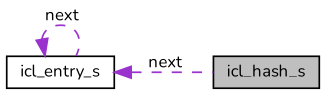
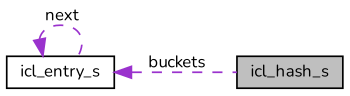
  digraph {
    rankdir=LR
    fontname=Nunito
    node [color=black fontname=Nunito fontsize=10 shape=record style=filled]
    edge [color=darkorchid3 dir=back fontname=Nunito fontsize=10 labelfontname=Helvetica labelfontsize=10 style=dashed]
    n1 [fillcolor=grey75 fontcolor=black height=0.2 label=icl_hash_s width=0.4]
    n2 [fillcolor=white height=0.2 label=icl_entry_s width=0.4]
-   n2 -> n1 [label=" next"]
+   n2 -> n1 [label=" buckets"]
    n2 -> n2 [label=" next"]
  }
